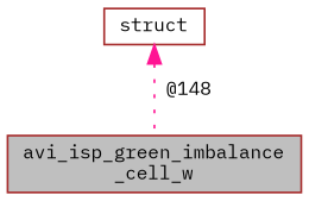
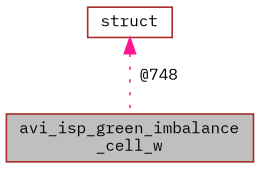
  digraph {
    fontname="IBM Plex Mono"
    node [color=brown fontname="IBM Plex Mono" fontsize=10 shape=record style=filled]
    n1 [fillcolor=grey75 fontcolor=black height=0.2 label="avi_isp_green_imbalance\l_cell_w" width=0.4]
    n2 [fillcolor=white height=0.2 label=struct width=0.4]
-   n2 -> n1 [color=deeppink dir=back fontname="IBM Plex Mono" fontsize=10 label=" @148" labelfontname=FreeSans labelfontsize=10 style=dotted]
+   n2 -> n1 [color=deeppink dir=back fontname="IBM Plex Mono" fontsize=10 label=" @748" labelfontname=FreeSans labelfontsize=10 style=dotted]
  }
